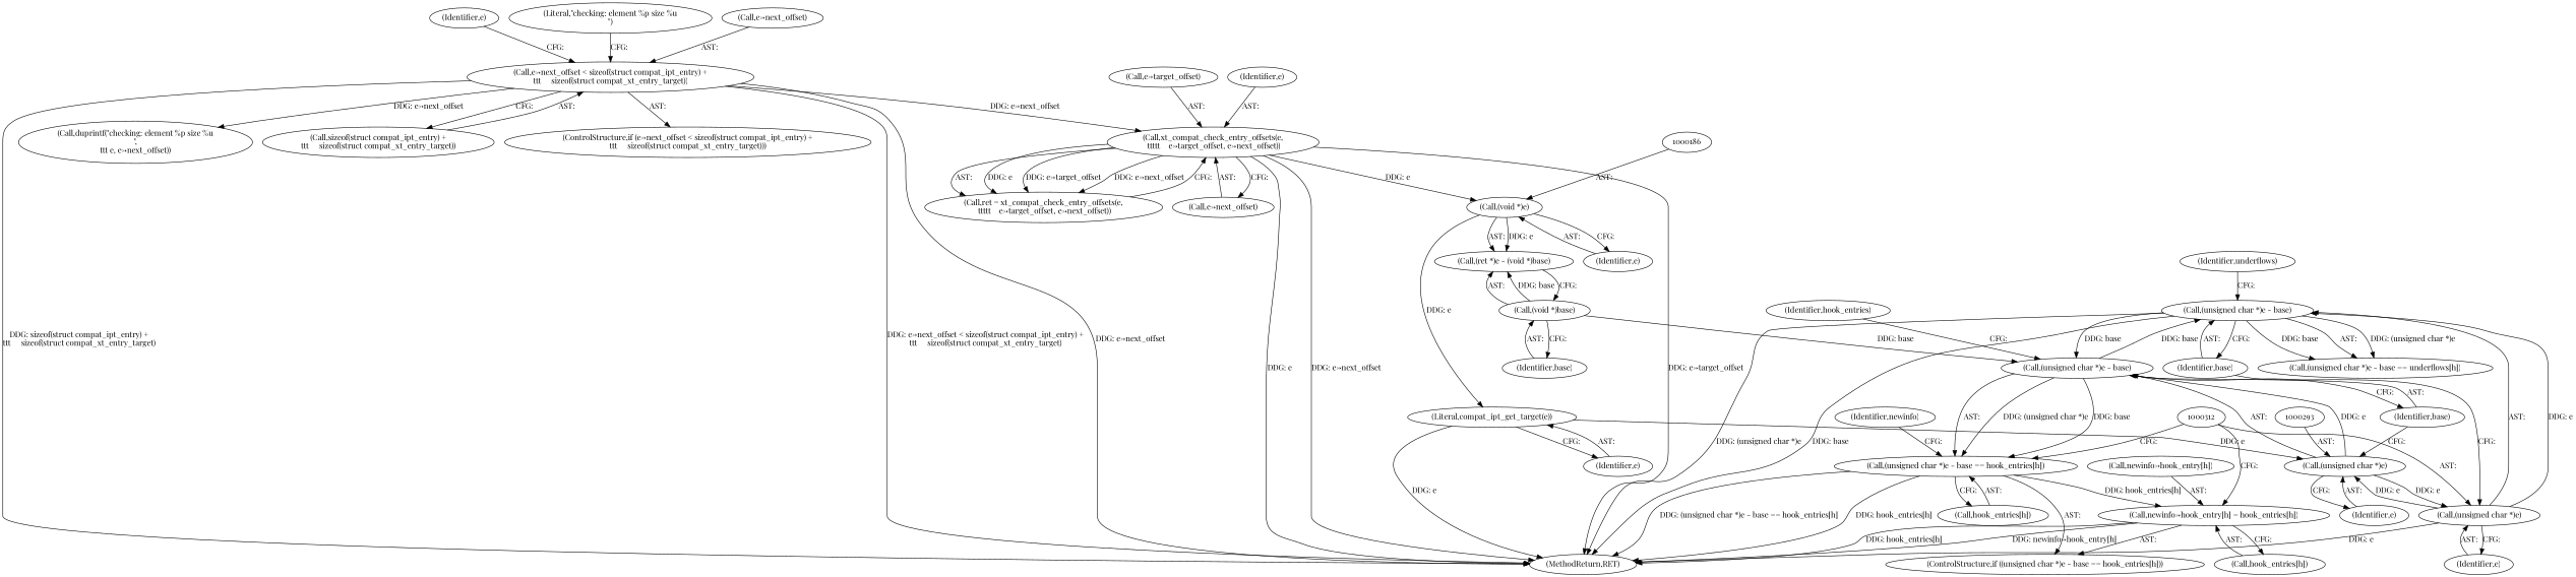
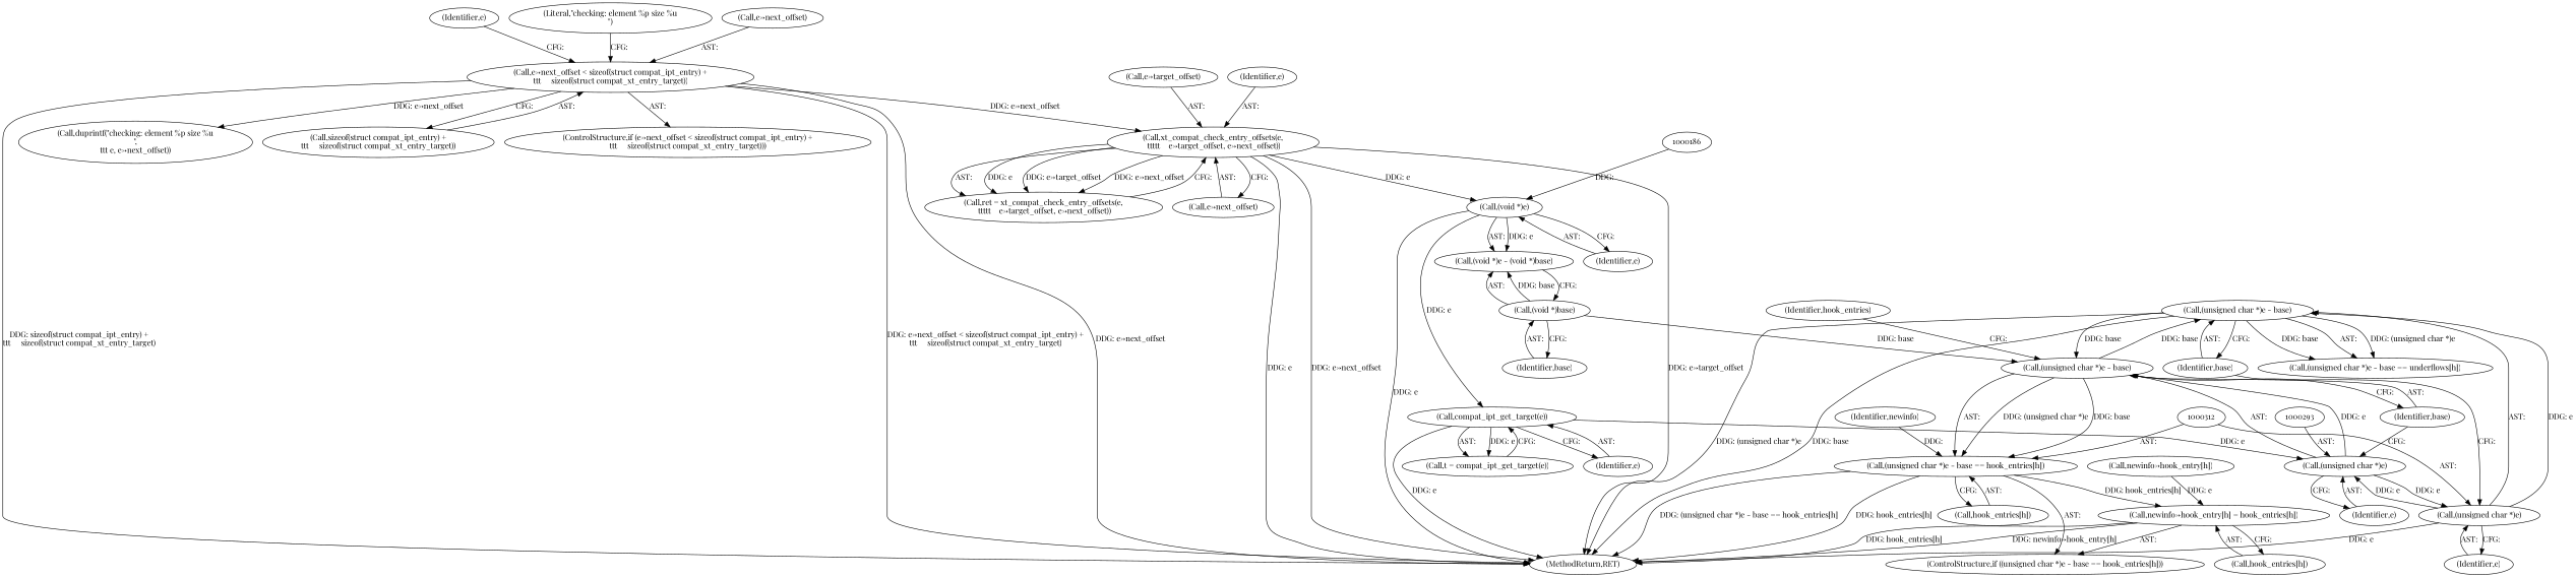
  digraph {
    fontname="Playfair Display"
    node [fontname="Playfair Display"]
    edge [fontname="Playfair Display"]
    n1 [label="(Call,newinfo->hook_entry[h] = hook_entries[h])"]
    n2 [label="(ControlStructure,if ((unsigned char *)e - base == hook_entries[h]))"]
    n3 [label="(MethodReturn,RET)"]
    n4 [label="(Call,hook_entries[h])"]
    n5 [label="(Call,(unsigned char *)e - base == hook_entries[h])"]
    n6 [label="(Call,hook_entries[h])"]
    n7 [label="(Call,(unsigned char *)e - base)"]
    n8 [label="(Call,(unsigned char *)e - base)"]
    n9 [label="(Identifier,base)"]
    n10 [label="(Identifier,base)"]
    n11 [label="(Call,(unsigned char *)e - base == underflows[h])"]
    n12 [label="(Call,(unsigned char *)e)"]
    n13 [label="(Call,(unsigned char *)e)"]
    n14 [label="(Identifier,e)"]
    n15 [label="(Identifier,e)"]
-   n16 [label="(Literal,compat_ipt_get_target(e))"]
+   n16 [label="(Call,compat_ipt_get_target(e))"]
+   n17 [label="(Call,t = compat_ipt_get_target(e))"]
    n18 [label="(Identifier,e)"]
    n19 [label="(Call,(void *)e)"]
    n20 [label="(Identifier,e)"]
-   n21 [label="(Call,(ret *)e - (void *)base)"]
+   n21 [label="(Call,(void *)e - (void *)base)"]
    n22 [label="(Call,(void *)base)"]
    n23 [label="(Call,xt_compat_check_entry_offsets(e,\n \t\t\t\t\t    e->target_offset, e->next_offset))"]
    n24 [label="(Call,ret = xt_compat_check_entry_offsets(e,\n \t\t\t\t\t    e->target_offset, e->next_offset))"]
    n25 [label="(Call,e->next_offset)"]
    n26 [label="(Call,e->next_offset < sizeof(struct compat_ipt_entry) +\n\t\t\t     sizeof(struct compat_xt_entry_target))"]
    n27 [label="(Call,duprintf(\"checking: element %p size %u\n\",\n\t\t\t e, e->next_offset))"]
    n28 [label="(Call,sizeof(struct compat_ipt_entry) +\n\t\t\t     sizeof(struct compat_xt_entry_target))"]
    n29 [label="(ControlStructure,if (e->next_offset < sizeof(struct compat_ipt_entry) +\n\t\t\t     sizeof(struct compat_xt_entry_target)))"]
    n30 [label="(Identifier,base)"]
    n31 [label="(Identifier,hook_entries)"]
    n32 [label="(Call,e->target_offset)"]
    n33 [label="(Call,newinfo->hook_entry[h])"]
    n34 [label="(Identifier,e)"]
    n35 [label="(Literal,\"checking: element %p size %u\n\")"]
    n36 [label="(Identifier,newinfo)"]
    n37 [label="(Call,e->next_offset)"]
    n38 [label="(Identifier,e)"]
-   n39 [label="(Identifier,underflows)"]
    1000312
    1000293
    1000186
    n1 -> n2 [label="AST: "]
    n1 -> n3 [label="DDG: hook_entries[h]"]
    n1 -> n3 [label="DDG: newinfo->hook_entry[h]"]
    n1 -> n4 [label="CFG: "]
    n4 -> n1 [label="AST: "]
    n5 -> n1 [label="DDG: hook_entries[h]"]
    n5 -> n2 [label="AST: "]
    n5 -> n3 [label="DDG: (unsigned char *)e - base == hook_entries[h]"]
    n5 -> n3 [label="DDG: hook_entries[h]"]
    n5 -> n6 [label="CFG: "]
    n6 -> n5 [label="AST: "]
    n7 -> n5 [label="AST: "]
    n7 -> n5 [label="DDG: (unsigned char *)e"]
    n7 -> n5 [label="DDG: base"]
    n7 -> n8 [label="DDG: base"]
    n7 -> n9 [label="CFG: "]
    n8 -> n3 [label="DDG: (unsigned char *)e"]
    n8 -> n3 [label="DDG: base"]
    n8 -> n7 [label="DDG: base"]
    n8 -> n10 [label="CFG: "]
    n8 -> n11 [label="AST: "]
    n8 -> n11 [label="DDG: (unsigned char *)e"]
    n8 -> n11 [label="DDG: base"]
    n9 -> n7 [label="AST: "]
    n9 -> n12 [label="CFG: "]
    n10 -> n8 [label="AST: "]
    n10 -> n13 [label="CFG: "]
    n12 -> n7 [label="AST: "]
    n12 -> n7 [label="DDG: e"]
    n12 -> n13 [label="DDG: e"]
    n12 -> n14 [label="CFG: "]
    n13 -> n3 [label="DDG: e"]
    n13 -> n8 [label="AST: "]
    n13 -> n8 [label="DDG: e"]
    n13 -> n12 [label="DDG: e"]
    n13 -> n15 [label="CFG: "]
    n14 -> n12 [label="AST: "]
    n15 -> n13 [label="AST: "]
    n16 -> n3 [label="DDG: e"]
    n16 -> n12 [label="DDG: e"]
+   n16 -> n17 [label="AST: "]
+   n16 -> n17 [label="DDG: e"]
    n16 -> n18 [label="CFG: "]
+   n17 -> n16 [label="CFG: "]
    n18 -> n16 [label="AST: "]
+   n19 -> n3 [label="DDG: e"]
    n19 -> n16 [label="DDG: e"]
    n19 -> n20 [label="CFG: "]
    n19 -> n21 [label="AST: "]
    n19 -> n21 [label="DDG: e"]
    n20 -> n19 [label="AST: "]
    n21 -> n22 [label="CFG: "]
    n22 -> n7 [label="DDG: base"]
    n22 -> n21 [label="AST: "]
    n22 -> n21 [label="DDG: base"]
    n22 -> n30 [label="CFG: "]
    n23 -> n3 [label="DDG: e"]
    n23 -> n3 [label="DDG: e->next_offset"]
    n23 -> n3 [label="DDG: e->target_offset"]
    n23 -> n19 [label="DDG: e"]
    n23 -> n24 [label="AST: "]
    n23 -> n24 [label="DDG: e"]
    n23 -> n24 [label="DDG: e->target_offset"]
    n23 -> n24 [label="DDG: e->next_offset"]
    n23 -> n25 [label="CFG: "]
    n24 -> n23 [label="CFG: "]
    n25 -> n23 [label="AST: "]
    n26 -> n3 [label="DDG: e->next_offset < sizeof(struct compat_ipt_entry) +\n\t\t\t     sizeof(struct compat_xt_entry_target)"]
    n26 -> n3 [label="DDG: e->next_offset"]
    n26 -> n3 [label="DDG: sizeof(struct compat_ipt_entry) +\n\t\t\t     sizeof(struct compat_xt_entry_target)"]
    n26 -> n23 [label="DDG: e->next_offset"]
    n26 -> n27 [label="DDG: e->next_offset"]
    n26 -> n28 [label="CFG: "]
    n26 -> n29 [label="AST: "]
    n28 -> n26 [label="AST: "]
    n30 -> n22 [label="AST: "]
    n31 -> n7 [label="CFG: "]
    n32 -> n23 [label="AST: "]
-   n33 -> n1 [label="AST: "]
+   n33 -> n1 [label="DDG: e"]
    n34 -> n26 [label="CFG: "]
    n35 -> n26 [label="CFG: "]
-   n36 -> n5 [label="CFG: "]
+   n36 -> n5 [label="DDG: "]
    n37 -> n26 [label="AST: "]
    n38 -> n23 [label="AST: "]
-   n39 -> n8 [label="CFG: "]
-   1000312 -> n1 [label="CFG: "]
-   1000312 -> n5 [label="CFG: "]
+   1000312 -> n5 [label="AST: "]
    1000312 -> n13 [label="AST: "]
    1000293 -> n12 [label="AST: "]
-   1000186 -> n19 [label="AST: "]
+   1000186 -> n19 [label="DDG: "]
  }
